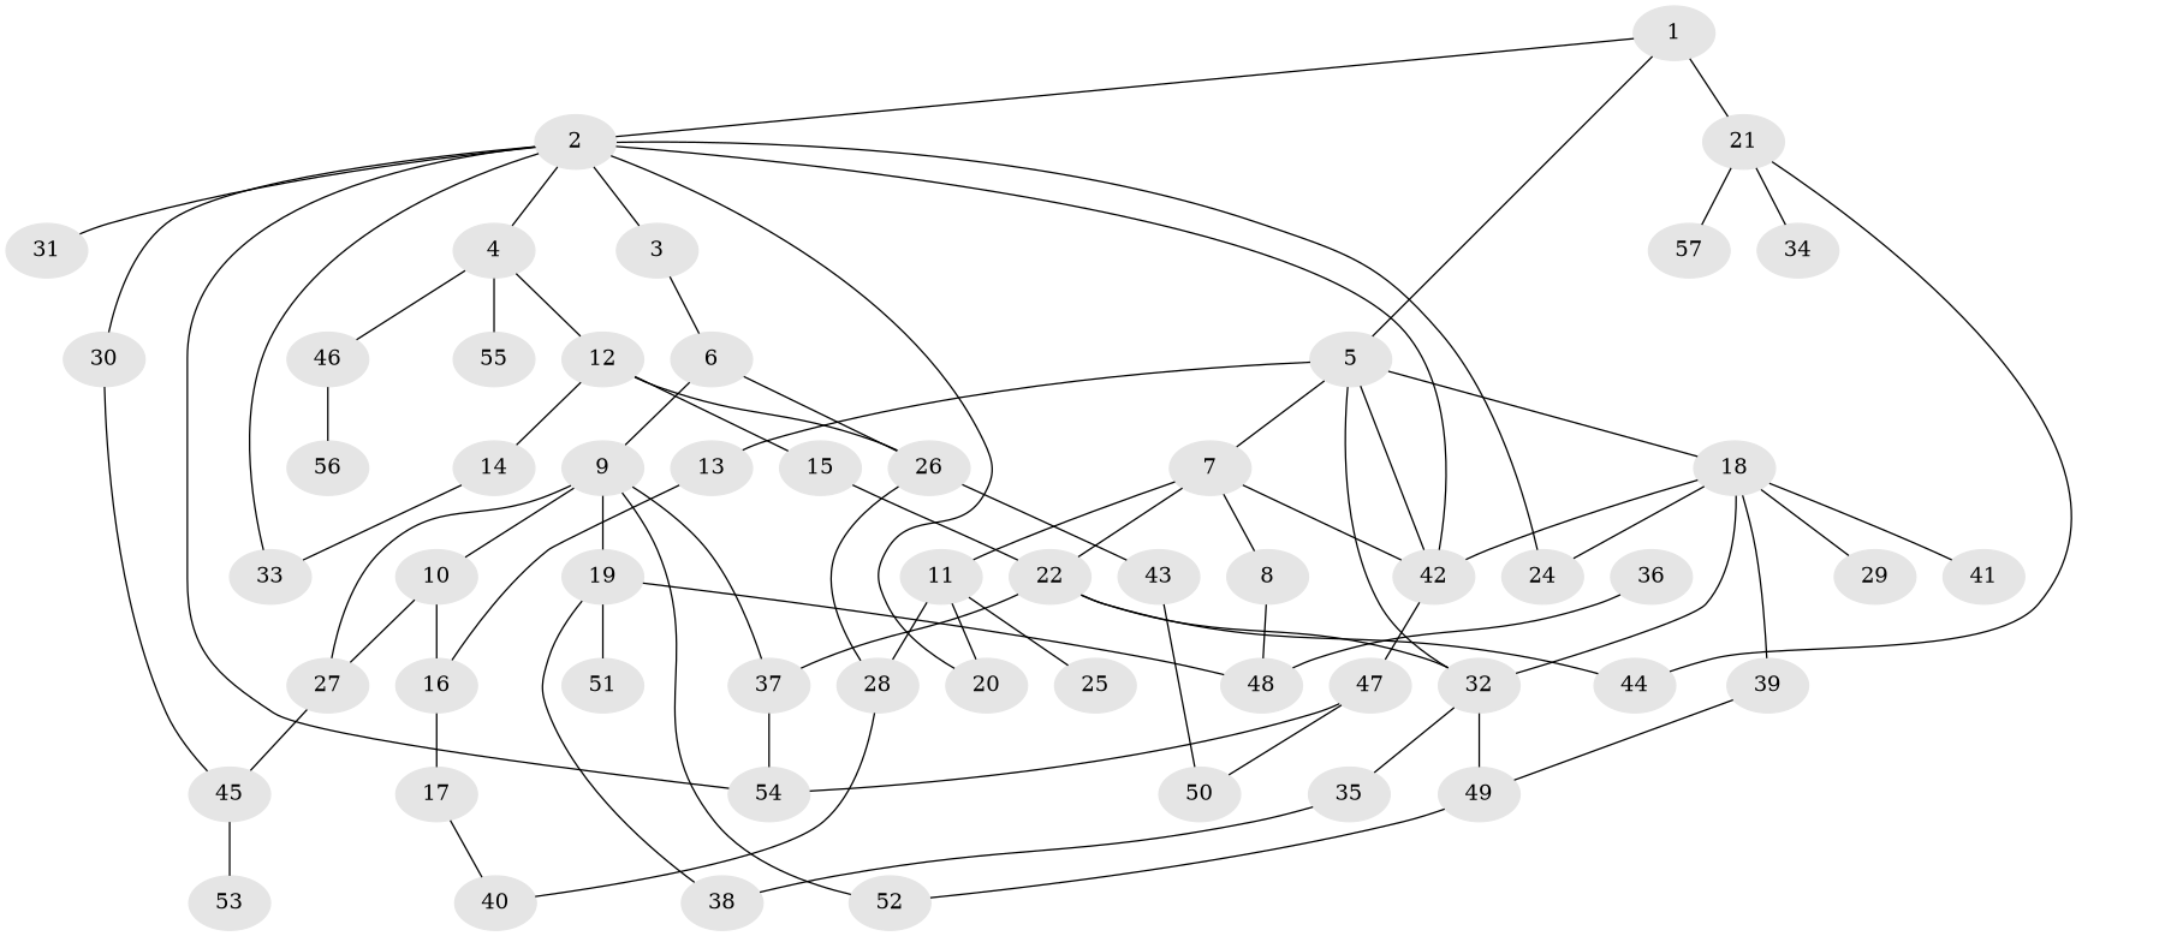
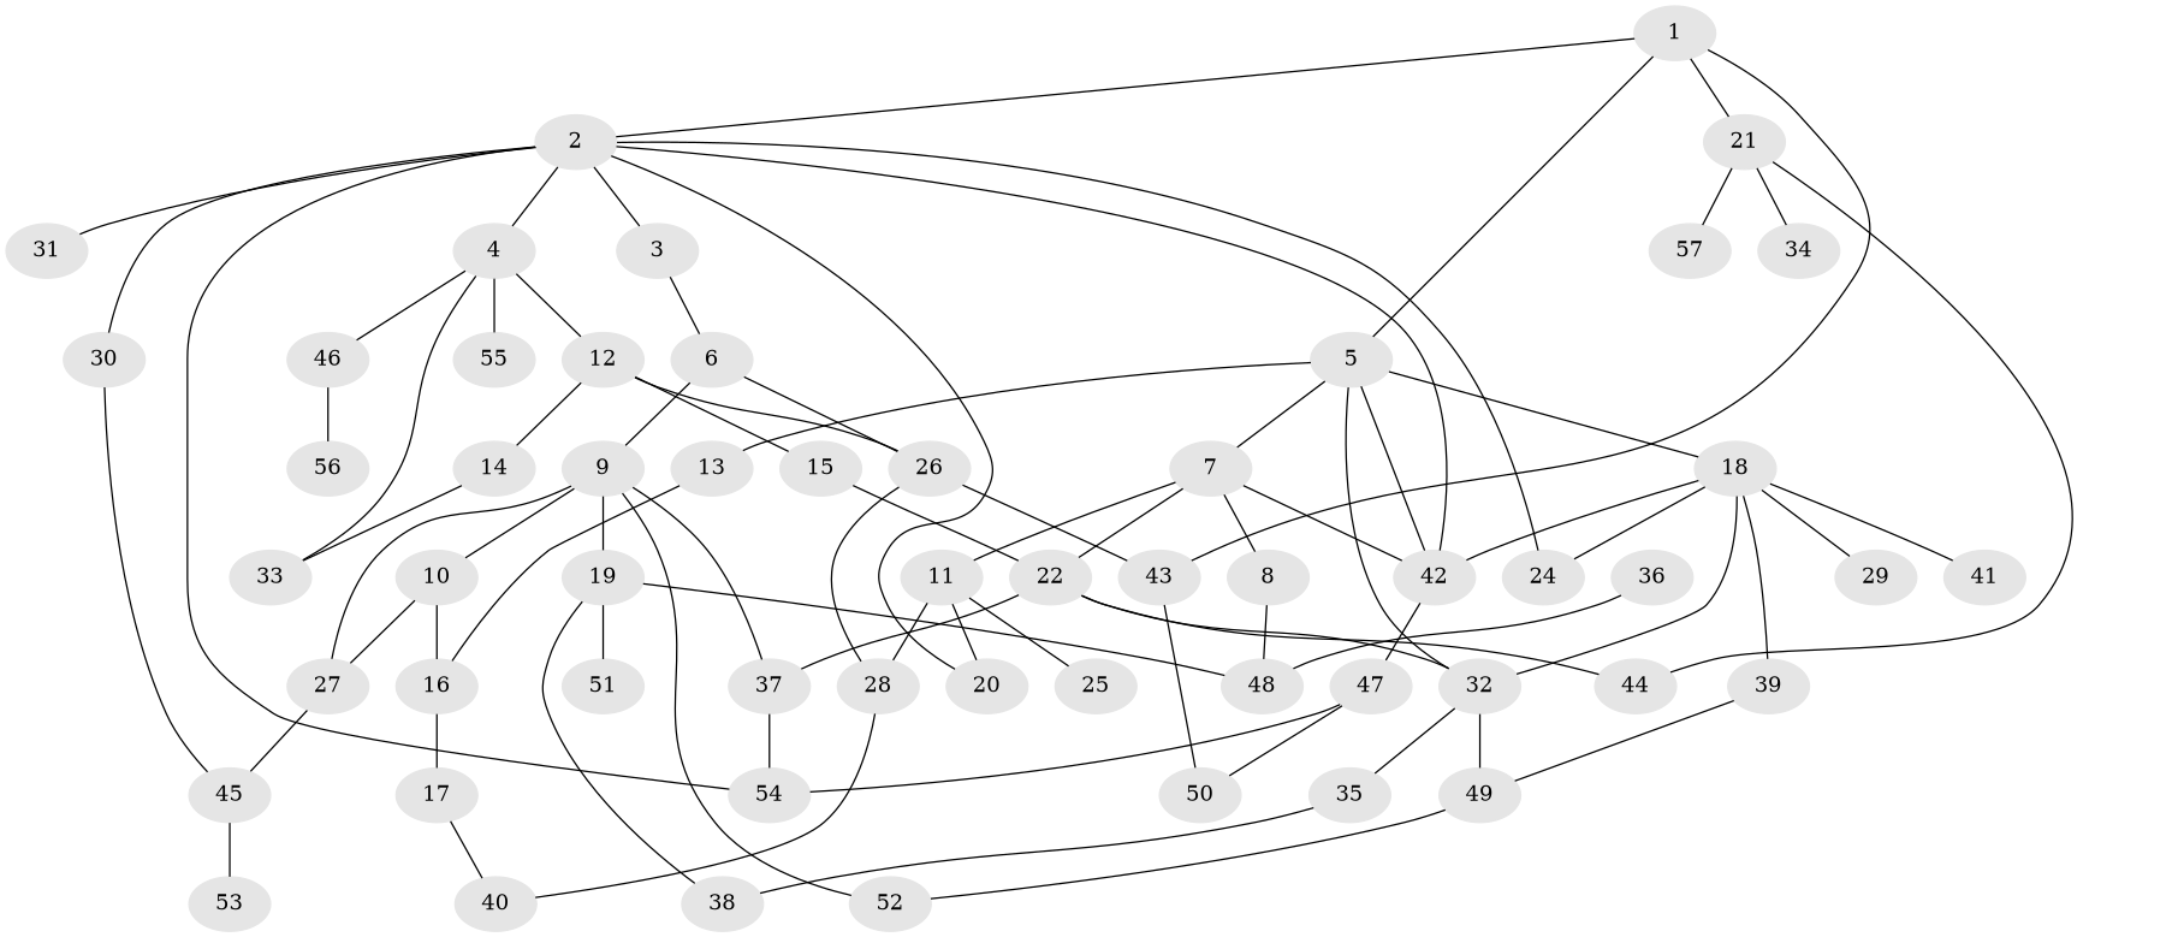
  graph {
    node [color=gray90 style=filled]
    1
    2
    5
    21
    43
    3
    4
    20
    24
    30
    31
    33
    42
    54
    7
    13
    18
    32
    34
    44
    57
    50
    6
    12
    46
    55
    28
    40
    45
    47
    9
    26
    14
    15
    56
    8
    11
    22
    16
    29
    39
    41
    35
    49
    10
    19
    27
    37
    52
    48
    25
    38
    51
    36
    17
    53
    1 -- 2
    1 -- 5
    1 -- 21
+   1 -- 43
    2 -- 3
    2 -- 4
    2 -- 20
    2 -- 24
    2 -- 30
    2 -- 31
-   2 -- 33
+   4 -- 33
    2 -- 42
    2 -- 54
    5 -- 42
    5 -- 7
    5 -- 13
    5 -- 18
    5 -- 32
    21 -- 34
    21 -- 44
    21 -- 57
    43 -- 50
    3 -- 6
    4 -- 12
    4 -- 46
    4 -- 55
    30 -- 45
    42 -- 47
    7 -- 42
    7 -- 8
    7 -- 11
    7 -- 22
    13 -- 16
    18 -- 24
    18 -- 42
    18 -- 32
    18 -- 29
    18 -- 39
    18 -- 41
    32 -- 35
    32 -- 49
    6 -- 9
    6 -- 26
    12 -- 26
    12 -- 14
    12 -- 15
    46 -- 56
    28 -- 40
    45 -- 53
    47 -- 54
    47 -- 50
    9 -- 10
    9 -- 19
    9 -- 27
    9 -- 37
    9 -- 52
    26 -- 43
    26 -- 28
    14 -- 33
    15 -- 22
    8 -- 48
    11 -- 20
    11 -- 28
    11 -- 25
    22 -- 32
    22 -- 44
    22 -- 37
    16 -- 17
    39 -- 49
    35 -- 38
    49 -- 52
    10 -- 16
    10 -- 27
    19 -- 48
    19 -- 38
    19 -- 51
    27 -- 45
    37 -- 54
    36 -- 48
    17 -- 40
  }
